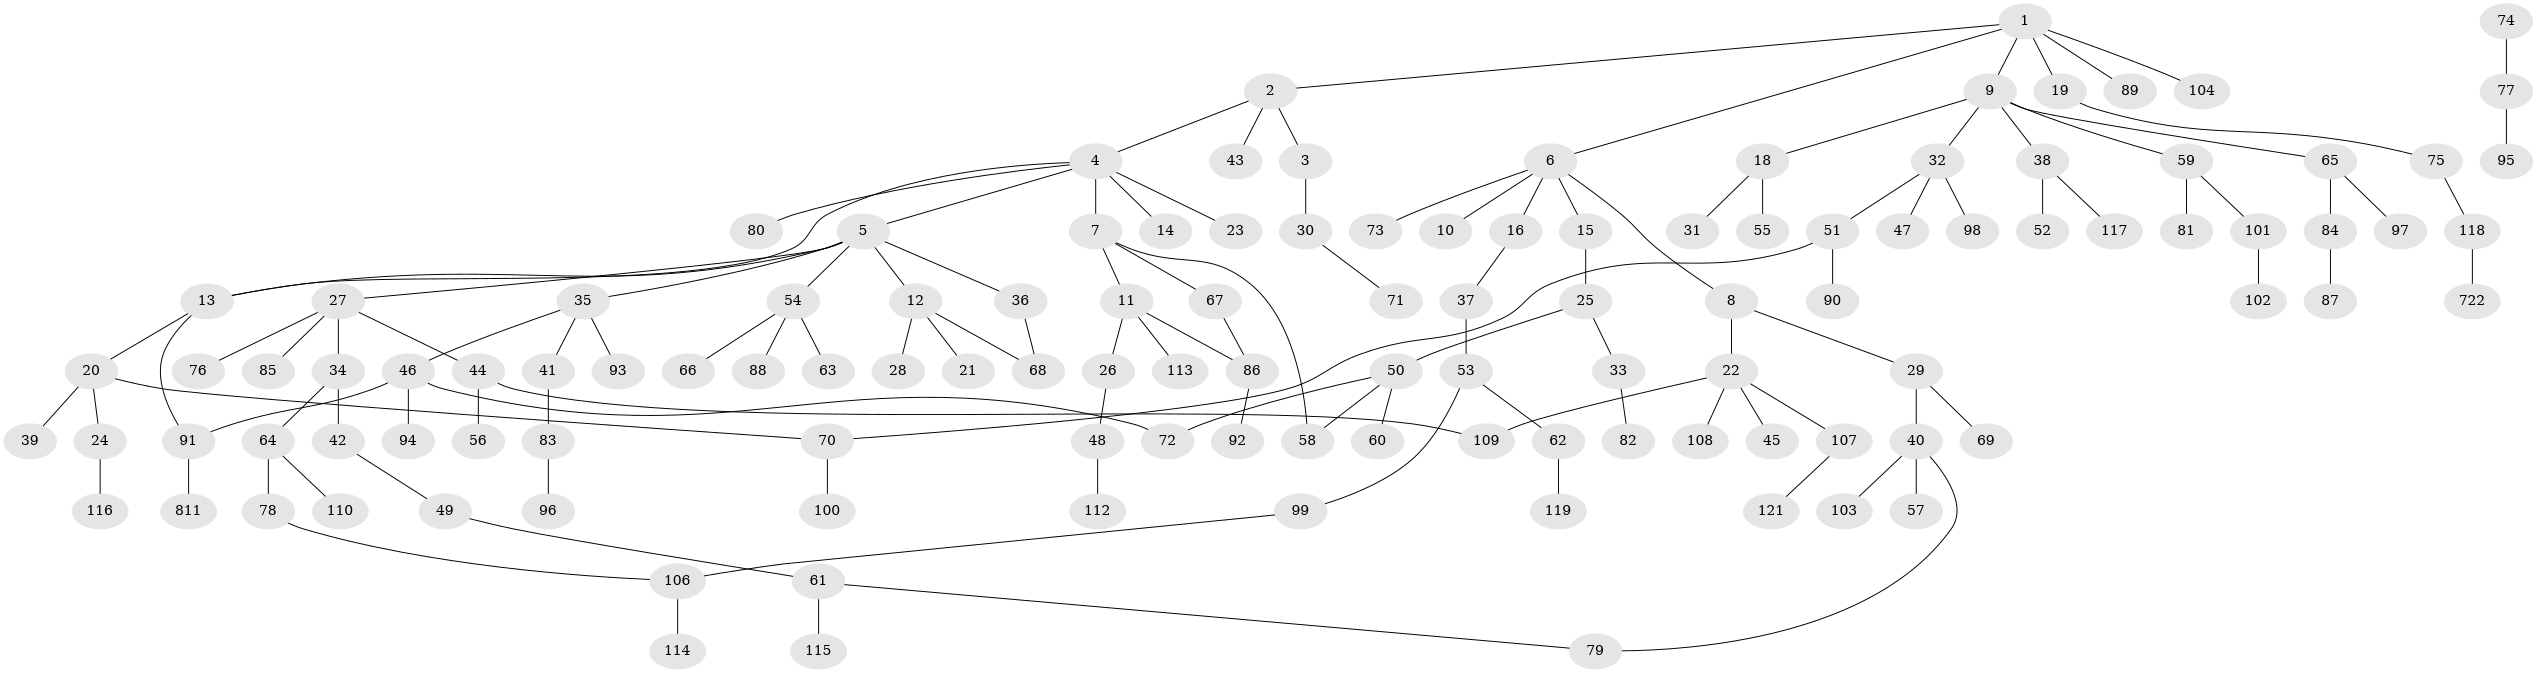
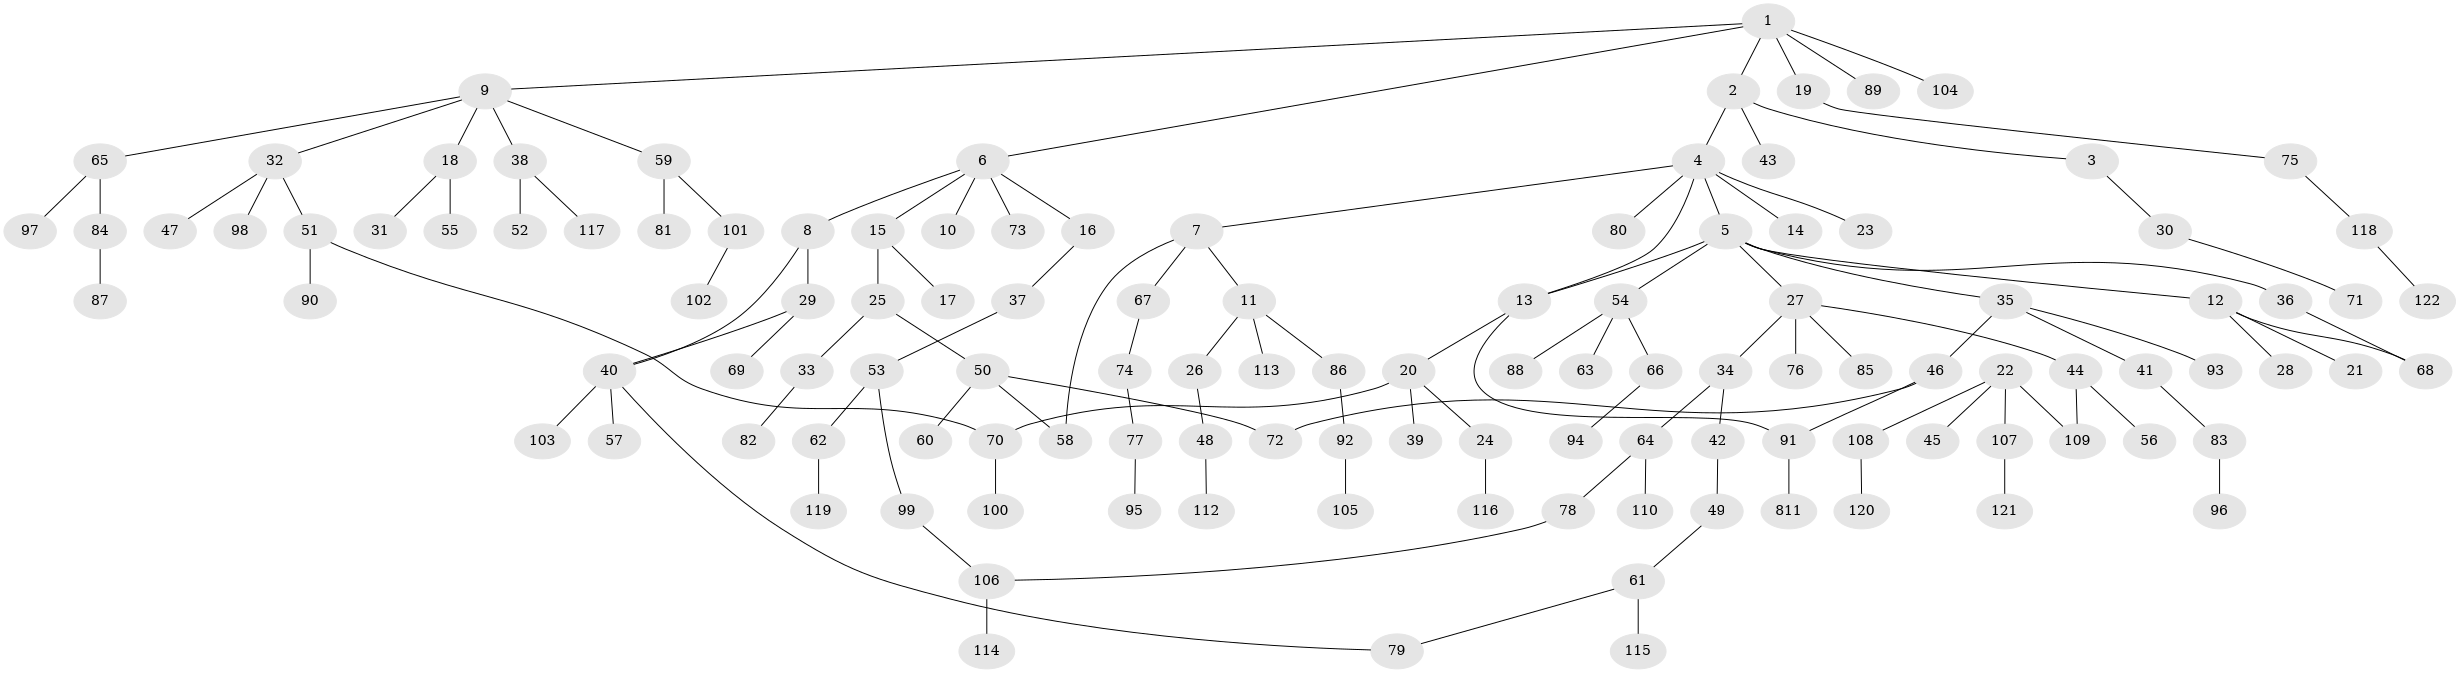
  graph {
    node [color=gray90 style=filled]
    1
    2
    6
    9
    19
    89
    104
    3
    4
    43
    8
    10
    15
    16
    73
    18
    32
    38
    59
    65
    75
    30
    5
    7
    13
    14
    23
    80
    71
    12
    27
    35
    36
    54
    11
    58
    67
    20
    91
    21
    28
    68
    34
    44
    76
    85
    41
    46
    93
    63
    66
    88
    22
    29
+   17
    25
    37
    26
    86
    113
    74
    45
    107
    108
    109
    40
    69
    31
    55
    47
    51
    98
    52
    117
    81
    101
    84
    97
    48
    92
    24
    39
    70
    n84 [label=811]
    33
    50
    53
    118
    116
    100
    121
+   120
    82
    72
    60
    112
    42
    64
    56
    57
    79
    103
    90
    49
    78
    110
    83
    62
    99
    96
    61
    115
    119
    106
    94
    102
    87
    77
    95
-   122 [label=722]
+   122
    114
+   105
    1 -- 2
    1 -- 6
    1 -- 9
    1 -- 19
    1 -- 89
    1 -- 104
    2 -- 3
    2 -- 4
    2 -- 43
    6 -- 8
    6 -- 10
    6 -- 15
    6 -- 16
    6 -- 73
    9 -- 18
    9 -- 32
    9 -- 38
    9 -- 59
    9 -- 65
    19 -- 75
    3 -- 30
    4 -- 5
    4 -- 7
    4 -- 13
    4 -- 14
    4 -- 23
    4 -- 80
-   8 -- 22
+   8 -- 40
    8 -- 29
+   15 -- 17
    15 -- 25
    16 -- 37
    18 -- 31
    18 -- 55
    32 -- 47
    32 -- 51
    32 -- 98
    38 -- 52
    38 -- 117
    59 -- 81
    59 -- 101
    65 -- 84
    65 -- 97
    75 -- 118
    30 -- 71
    5 -- 13
    5 -- 12
    5 -- 27
    5 -- 35
    5 -- 36
    5 -- 54
    7 -- 11
    7 -- 58
    7 -- 67
    13 -- 20
    13 -- 91
    12 -- 21
    12 -- 28
    12 -- 68
    27 -- 34
    27 -- 44
    27 -- 76
    27 -- 85
    35 -- 41
    35 -- 46
    35 -- 93
    36 -- 68
    54 -- 63
    54 -- 66
    54 -- 88
    11 -- 26
    11 -- 86
    11 -- 113
-   67 -- 86
+   67 -- 74
    20 -- 24
    20 -- 39
    20 -- 70
    91 -- n84
    34 -- 42
    34 -- 64
    44 -- 109
    44 -- 56
    41 -- 83
    46 -- 91
    46 -- 72
-   46 -- 94
+   66 -- 94
    22 -- 45
    22 -- 107
    22 -- 108
    22 -- 109
    29 -- 40
    29 -- 69
    25 -- 33
    25 -- 50
    37 -- 53
    26 -- 48
    86 -- 92
    74 -- 77
    107 -- 121
+   108 -- 120
    40 -- 57
    40 -- 79
    40 -- 103
    51 -- 70
    51 -- 90
    101 -- 102
    84 -- 87
    48 -- 112
+   92 -- 105
    24 -- 116
    70 -- 100
    33 -- 82
    50 -- 58
    50 -- 72
    50 -- 60
    53 -- 62
    53 -- 99
    118 -- 122
    42 -- 49
    64 -- 78
    64 -- 110
    49 -- 61
    78 -- 106
    83 -- 96
    62 -- 119
    99 -- 106
    61 -- 79
    61 -- 115
    106 -- 114
    77 -- 95
  }
